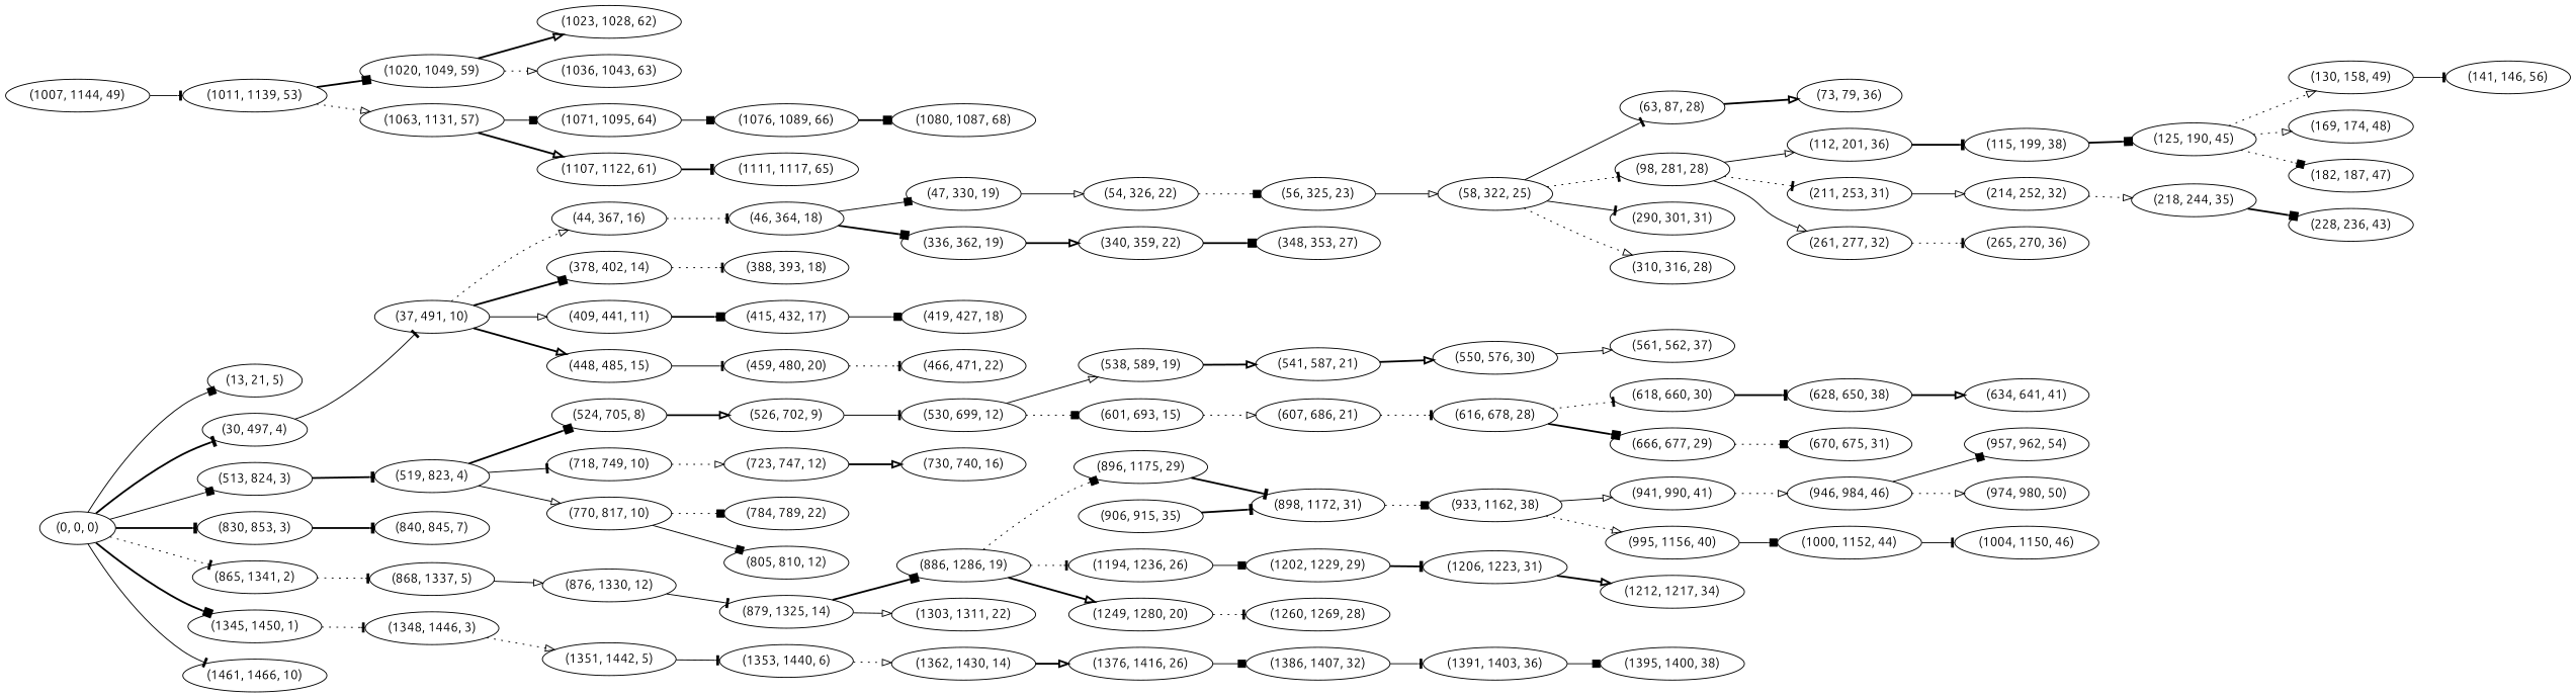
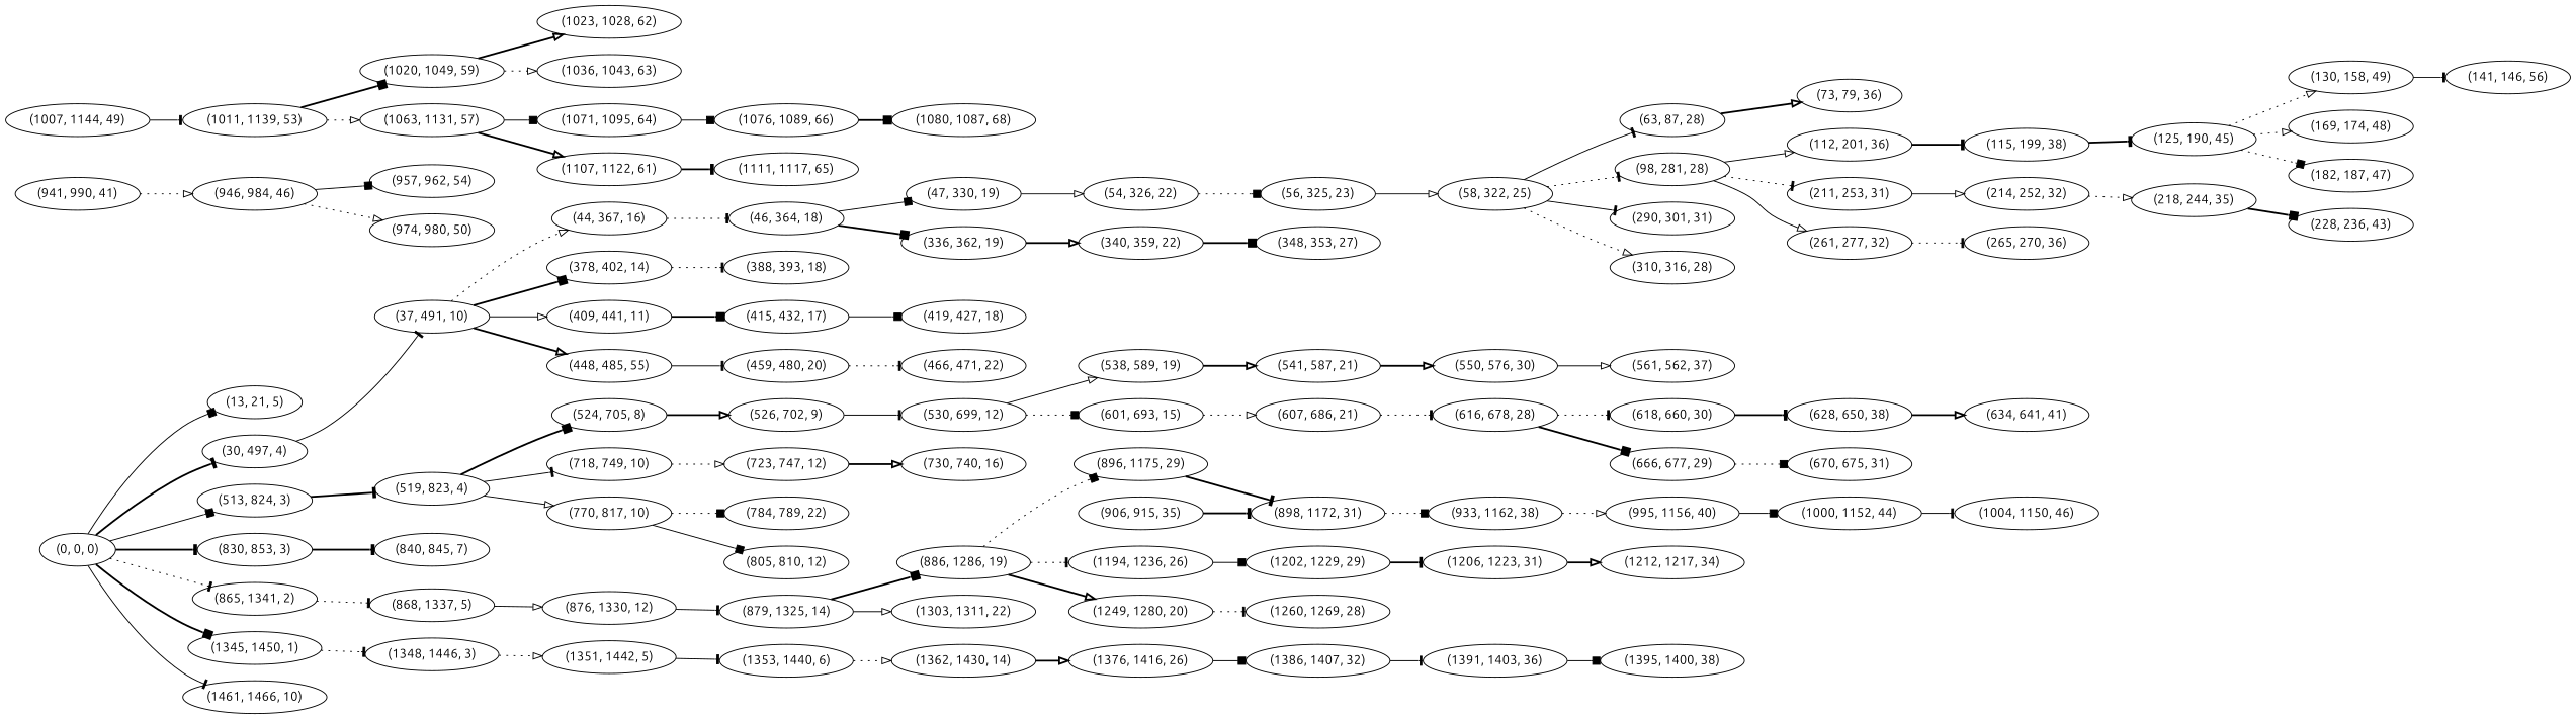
  digraph {
    fontname=Ubuntu
    rankdir=LR
    node [fontname=Ubuntu]
    edge [arrowhead=onormal fontname=Ubuntu style=solid]
    "(0, 0, 0)"
    "(13, 21, 5)"
    "(30, 497, 4)"
    "(513, 824, 3)"
    "(830, 853, 3)"
    "(865, 1341, 2)"
    "(1345, 1450, 1)"
    "(1461, 1466, 10)"
    "(37, 491, 10)"
    "(519, 823, 4)"
    "(840, 845, 7)"
    "(868, 1337, 5)"
    "(1348, 1446, 3)"
    "(44, 367, 16)"
    "(378, 402, 14)"
    "(409, 441, 11)"
-   "(448, 485, 15)"
+   "(448, 485, 15)" [label="(448, 485, 55)"]
    "(46, 364, 18)"
    "(388, 393, 18)"
    "(415, 432, 17)"
    "(459, 480, 20)"
    "(47, 330, 19)"
    "(336, 362, 19)"
    "(54, 326, 22)"
    "(340, 359, 22)"
    "(56, 325, 23)"
    "(58, 322, 25)"
    "(63, 87, 28)"
    "(98, 281, 28)"
    "(290, 301, 31)"
    "(310, 316, 28)"
    "(73, 79, 36)"
    "(112, 201, 36)"
    "(211, 253, 31)"
    "(261, 277, 32)"
    "(115, 199, 38)"
    "(214, 252, 32)"
    "(265, 270, 36)"
    "(125, 190, 45)"
    "(130, 158, 49)"
    "(169, 174, 48)"
    "(182, 187, 47)"
    "(141, 146, 56)"
    "(218, 244, 35)"
    "(228, 236, 43)"
    "(348, 353, 27)"
    "(419, 427, 18)"
    "(466, 471, 22)"
    "(524, 705, 8)"
    "(718, 749, 10)"
    "(770, 817, 10)"
    "(526, 702, 9)"
    "(723, 747, 12)"
    "(784, 789, 22)"
    "(805, 810, 12)"
    "(530, 699, 12)"
    "(538, 589, 19)"
    "(601, 693, 15)"
    "(541, 587, 21)"
    "(607, 686, 21)"
    "(550, 576, 30)"
    n62 [label="(561, 562, 37)"]
    "(616, 678, 28)"
    "(618, 660, 30)"
    "(666, 677, 29)"
    "(628, 650, 38)"
    "(670, 675, 31)"
    "(634, 641, 41)"
    "(730, 740, 16)"
    "(876, 1330, 12)"
    "(879, 1325, 14)"
    "(886, 1286, 19)"
    "(1303, 1311, 22)"
    "(896, 1175, 29)"
    "(1194, 1236, 26)"
    "(1249, 1280, 20)"
    "(898, 1172, 31)"
    "(1202, 1229, 29)"
    "(1260, 1269, 28)"
    "(933, 1162, 38)"
    "(906, 915, 35)"
    "(941, 990, 41)"
    "(995, 1156, 40)"
    "(946, 984, 46)"
    "(1000, 1152, 44)"
    "(957, 962, 54)"
    "(974, 980, 50)"
    "(1004, 1150, 46)"
    "(1007, 1144, 49)"
    "(1011, 1139, 53)"
    "(1020, 1049, 59)"
    "(1063, 1131, 57)"
    "(1023, 1028, 62)"
    "(1036, 1043, 63)"
    "(1071, 1095, 64)"
    "(1107, 1122, 61)"
    "(1076, 1089, 66)"
    "(1111, 1117, 65)"
    "(1080, 1087, 68)"
    "(1206, 1223, 31)"
    "(1212, 1217, 34)"
    "(1351, 1442, 5)"
    "(1353, 1440, 6)"
    "(1362, 1430, 14)"
    "(1376, 1416, 26)"
    "(1386, 1407, 32)"
    "(1391, 1403, 36)"
    "(1395, 1400, 38)"
    "(0, 0, 0)" -> "(13, 21, 5)" [arrowhead=box]
    "(0, 0, 0)" -> "(30, 497, 4)" [arrowhead=tee style=bold]
    "(0, 0, 0)" -> "(513, 824, 3)" [arrowhead=box]
    "(0, 0, 0)" -> "(830, 853, 3)" [arrowhead=tee style=bold]
    "(0, 0, 0)" -> "(865, 1341, 2)" [arrowhead=tee style=dotted]
    "(0, 0, 0)" -> "(1345, 1450, 1)" [arrowhead=box style=bold]
    "(0, 0, 0)" -> "(1461, 1466, 10)" [arrowhead=tee]
    "(30, 497, 4)" -> "(37, 491, 10)" [arrowhead=tee]
    "(513, 824, 3)" -> "(519, 823, 4)" [arrowhead=tee style=bold]
    "(830, 853, 3)" -> "(840, 845, 7)" [arrowhead=tee style=bold]
    "(865, 1341, 2)" -> "(868, 1337, 5)" [arrowhead=tee style=dotted]
    "(1345, 1450, 1)" -> "(1348, 1446, 3)" [arrowhead=tee style=dotted]
    "(37, 491, 10)" -> "(44, 367, 16)" [style=dotted]
    "(37, 491, 10)" -> "(378, 402, 14)" [arrowhead=box style=bold]
    "(37, 491, 10)" -> "(409, 441, 11)"
    "(37, 491, 10)" -> "(448, 485, 15)" [style=bold]
    "(519, 823, 4)" -> "(524, 705, 8)" [arrowhead=box style=bold]
    "(519, 823, 4)" -> "(718, 749, 10)" [arrowhead=tee]
    "(519, 823, 4)" -> "(770, 817, 10)"
    "(868, 1337, 5)" -> "(876, 1330, 12)"
    "(1348, 1446, 3)" -> "(1351, 1442, 5)" [style=dotted]
    "(44, 367, 16)" -> "(46, 364, 18)" [arrowhead=tee style=dotted]
    "(378, 402, 14)" -> "(388, 393, 18)" [arrowhead=tee style=dotted]
    "(409, 441, 11)" -> "(415, 432, 17)" [arrowhead=box style=bold]
    "(448, 485, 15)" -> "(459, 480, 20)" [arrowhead=tee]
    "(46, 364, 18)" -> "(47, 330, 19)" [arrowhead=box]
    "(46, 364, 18)" -> "(336, 362, 19)" [arrowhead=box style=bold]
    "(415, 432, 17)" -> "(419, 427, 18)" [arrowhead=box]
    "(459, 480, 20)" -> "(466, 471, 22)" [arrowhead=tee style=dotted]
    "(47, 330, 19)" -> "(54, 326, 22)"
    "(336, 362, 19)" -> "(340, 359, 22)" [style=bold]
    "(54, 326, 22)" -> "(56, 325, 23)" [arrowhead=box style=dotted]
    "(340, 359, 22)" -> "(348, 353, 27)" [arrowhead=box style=bold]
    "(56, 325, 23)" -> "(58, 322, 25)"
    "(58, 322, 25)" -> "(63, 87, 28)" [arrowhead=tee]
    "(58, 322, 25)" -> "(98, 281, 28)" [arrowhead=tee style=dotted]
    "(58, 322, 25)" -> "(290, 301, 31)" [arrowhead=tee]
    "(58, 322, 25)" -> "(310, 316, 28)" [style=dotted]
    "(63, 87, 28)" -> "(73, 79, 36)" [style=bold]
    "(98, 281, 28)" -> "(112, 201, 36)"
    "(98, 281, 28)" -> "(211, 253, 31)" [arrowhead=tee style=dotted]
    "(98, 281, 28)" -> "(261, 277, 32)"
    "(112, 201, 36)" -> "(115, 199, 38)" [arrowhead=tee style=bold]
    "(211, 253, 31)" -> "(214, 252, 32)"
    "(261, 277, 32)" -> "(265, 270, 36)" [arrowhead=tee style=dotted]
-   "(115, 199, 38)" -> "(125, 190, 45)" [arrowhead=box style=bold]
+   "(115, 199, 38)" -> "(125, 190, 45)" [arrowhead=tee style=bold]
    "(214, 252, 32)" -> "(218, 244, 35)" [style=dotted]
    "(125, 190, 45)" -> "(130, 158, 49)" [style=dotted]
    "(125, 190, 45)" -> "(169, 174, 48)" [style=dotted]
    "(125, 190, 45)" -> "(182, 187, 47)" [arrowhead=box style=dotted]
    "(130, 158, 49)" -> "(141, 146, 56)" [arrowhead=tee]
    "(218, 244, 35)" -> "(228, 236, 43)" [arrowhead=box style=bold]
    "(524, 705, 8)" -> "(526, 702, 9)" [style=bold]
    "(718, 749, 10)" -> "(723, 747, 12)" [style=dotted]
    "(770, 817, 10)" -> "(784, 789, 22)" [arrowhead=box style=dotted]
    "(770, 817, 10)" -> "(805, 810, 12)" [arrowhead=box]
    "(526, 702, 9)" -> "(530, 699, 12)" [arrowhead=tee]
    "(723, 747, 12)" -> "(730, 740, 16)" [style=bold]
    "(530, 699, 12)" -> "(538, 589, 19)"
    "(530, 699, 12)" -> "(601, 693, 15)" [arrowhead=box style=dotted]
    "(538, 589, 19)" -> "(541, 587, 21)" [style=bold]
    "(601, 693, 15)" -> "(607, 686, 21)" [style=dotted]
    "(541, 587, 21)" -> "(550, 576, 30)" [style=bold]
    "(607, 686, 21)" -> "(616, 678, 28)" [arrowhead=tee style=dotted]
    "(550, 576, 30)" -> n62
    "(616, 678, 28)" -> "(618, 660, 30)" [arrowhead=tee style=dotted]
    "(616, 678, 28)" -> "(666, 677, 29)" [arrowhead=box style=bold]
    "(618, 660, 30)" -> "(628, 650, 38)" [arrowhead=tee style=bold]
    "(666, 677, 29)" -> "(670, 675, 31)" [arrowhead=box style=dotted]
    "(628, 650, 38)" -> "(634, 641, 41)" [style=bold]
    "(876, 1330, 12)" -> "(879, 1325, 14)" [arrowhead=tee]
    "(879, 1325, 14)" -> "(886, 1286, 19)" [arrowhead=box style=bold]
    "(879, 1325, 14)" -> "(1303, 1311, 22)"
    "(886, 1286, 19)" -> "(896, 1175, 29)" [arrowhead=box style=dotted]
    "(886, 1286, 19)" -> "(1194, 1236, 26)" [arrowhead=tee style=dotted]
    "(886, 1286, 19)" -> "(1249, 1280, 20)" [style=bold]
    "(896, 1175, 29)" -> "(898, 1172, 31)" [arrowhead=tee style=bold]
    "(1194, 1236, 26)" -> "(1202, 1229, 29)" [arrowhead=box]
    "(1249, 1280, 20)" -> "(1260, 1269, 28)" [arrowhead=tee style=dotted]
    "(898, 1172, 31)" -> "(933, 1162, 38)" [arrowhead=box style=dotted]
    "(1202, 1229, 29)" -> "(1206, 1223, 31)" [arrowhead=tee style=bold]
-   "(933, 1162, 38)" -> "(941, 990, 41)"
    "(933, 1162, 38)" -> "(995, 1156, 40)" [style=dotted]
    "(906, 915, 35)" -> "(898, 1172, 31)" [arrowhead=tee style=bold]
    "(941, 990, 41)" -> "(946, 984, 46)" [style=dotted]
    "(995, 1156, 40)" -> "(1000, 1152, 44)" [arrowhead=box]
    "(946, 984, 46)" -> "(957, 962, 54)" [arrowhead=box]
    "(946, 984, 46)" -> "(974, 980, 50)" [style=dotted]
    "(1000, 1152, 44)" -> "(1004, 1150, 46)" [arrowhead=tee]
    "(1007, 1144, 49)" -> "(1011, 1139, 53)" [arrowhead=tee]
    "(1011, 1139, 53)" -> "(1020, 1049, 59)" [arrowhead=box style=bold]
    "(1011, 1139, 53)" -> "(1063, 1131, 57)" [style=dotted]
    "(1020, 1049, 59)" -> "(1023, 1028, 62)" [style=bold]
    "(1020, 1049, 59)" -> "(1036, 1043, 63)" [style=dotted]
    "(1063, 1131, 57)" -> "(1071, 1095, 64)" [arrowhead=box]
    "(1063, 1131, 57)" -> "(1107, 1122, 61)" [style=bold]
    "(1071, 1095, 64)" -> "(1076, 1089, 66)" [arrowhead=box]
    "(1107, 1122, 61)" -> "(1111, 1117, 65)" [arrowhead=tee style=bold]
    "(1076, 1089, 66)" -> "(1080, 1087, 68)" [arrowhead=box style=bold]
    "(1206, 1223, 31)" -> "(1212, 1217, 34)" [style=bold]
    "(1351, 1442, 5)" -> "(1353, 1440, 6)" [arrowhead=tee]
    "(1353, 1440, 6)" -> "(1362, 1430, 14)" [style=dotted]
    "(1362, 1430, 14)" -> "(1376, 1416, 26)" [style=bold]
    "(1376, 1416, 26)" -> "(1386, 1407, 32)" [arrowhead=box]
    "(1386, 1407, 32)" -> "(1391, 1403, 36)" [arrowhead=tee]
    "(1391, 1403, 36)" -> "(1395, 1400, 38)" [arrowhead=box]
  }
